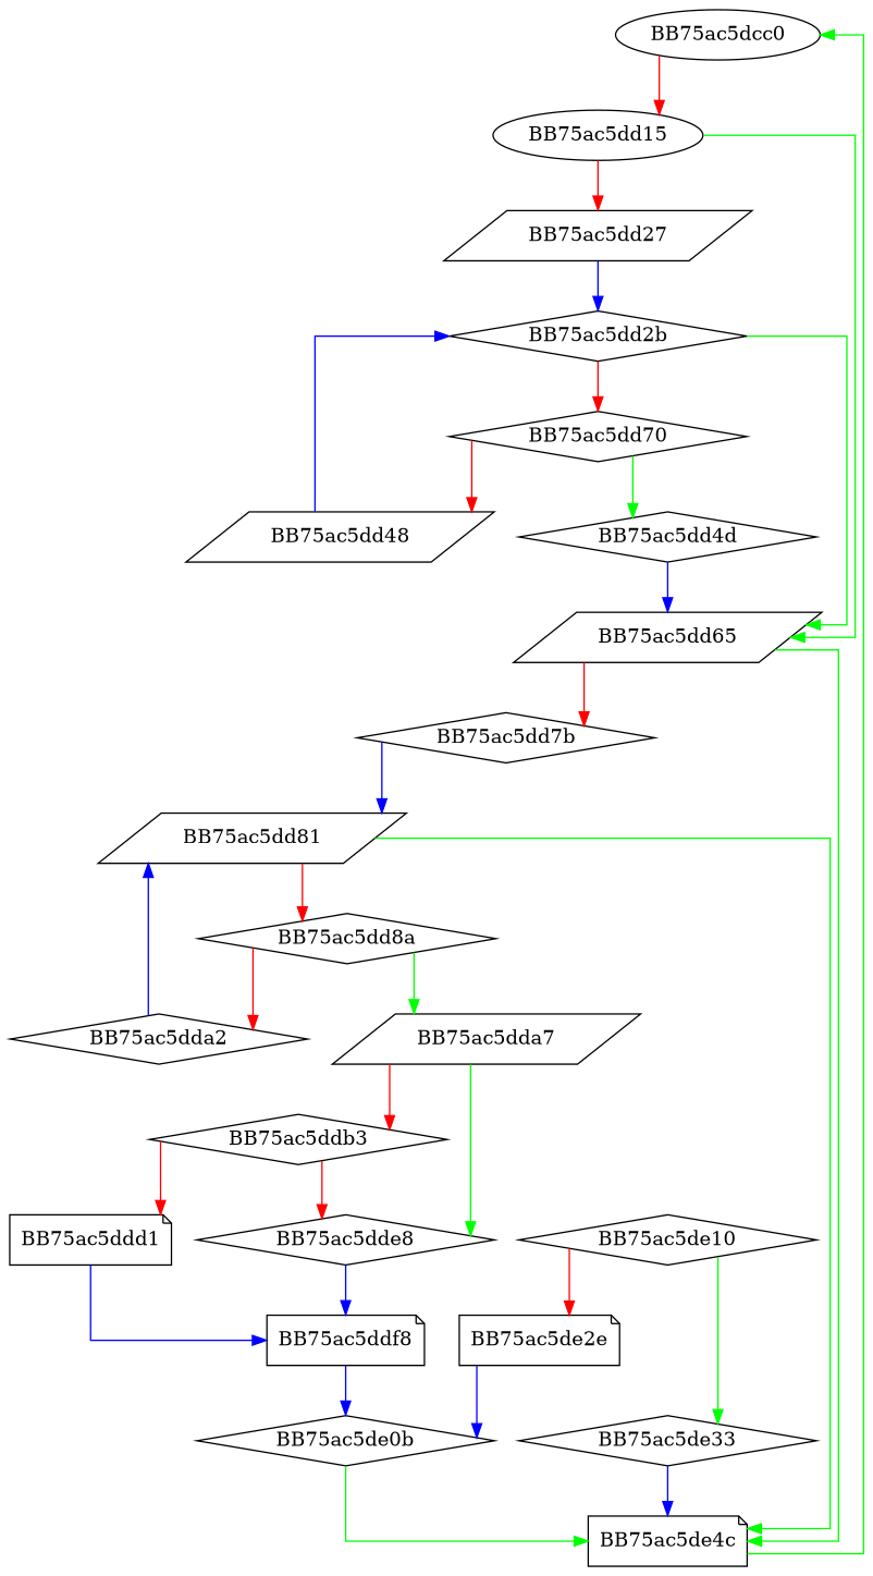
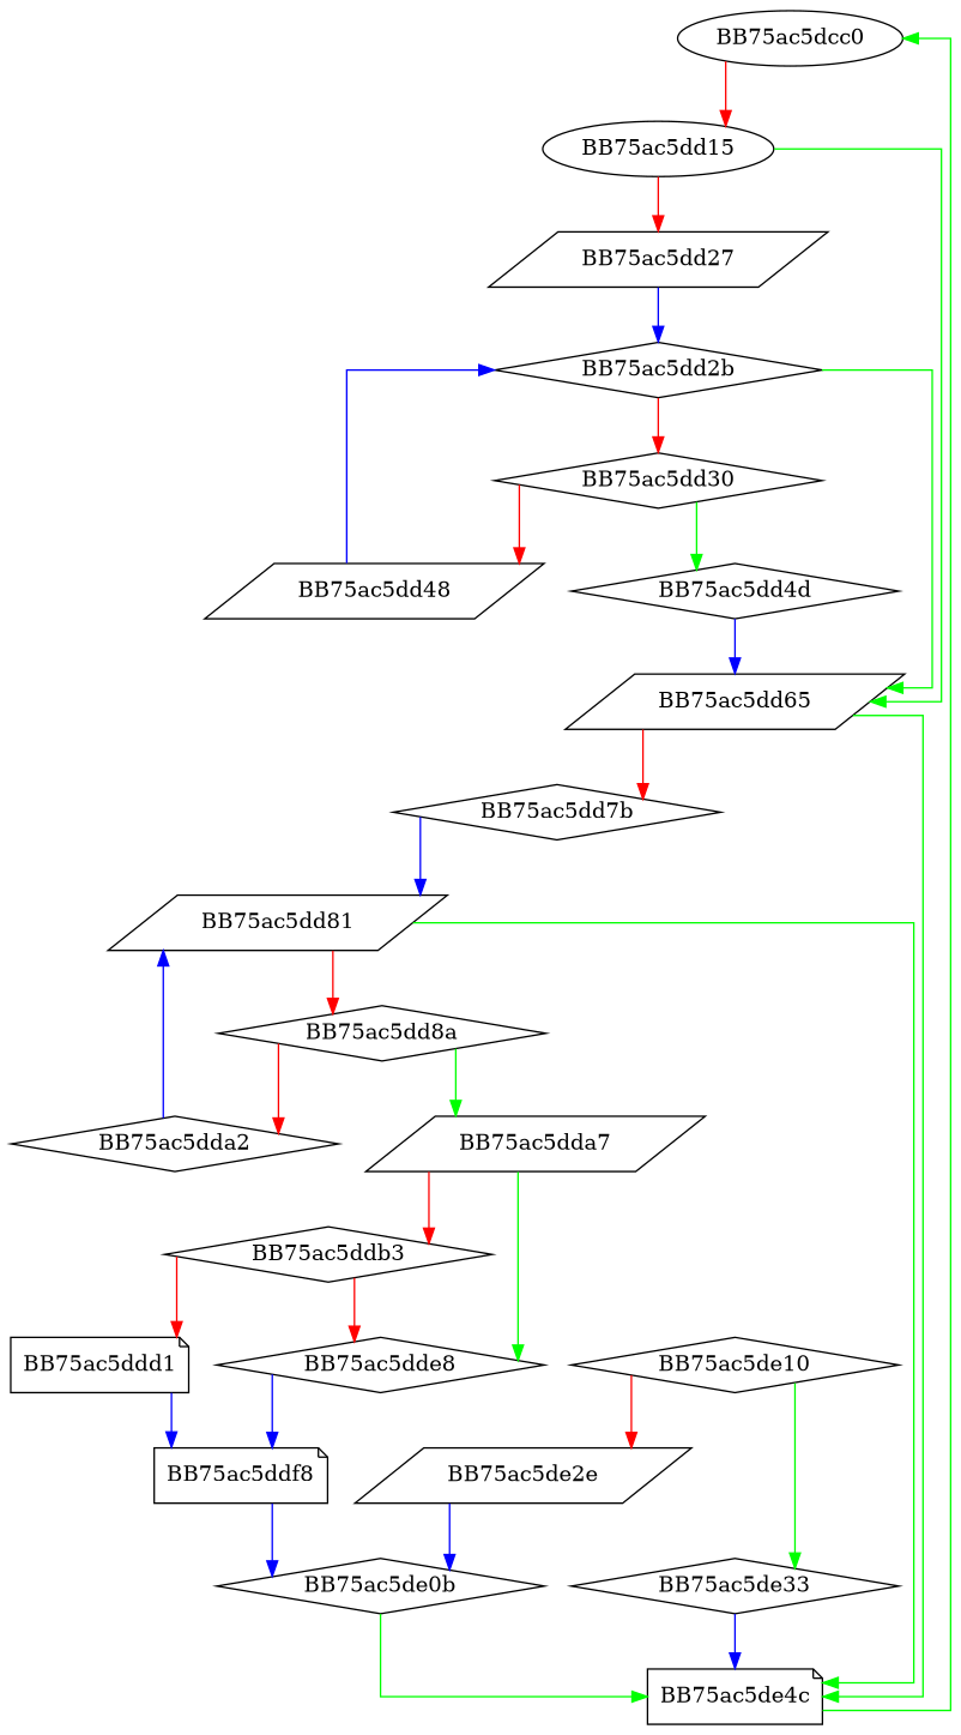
  digraph {
    splines=ortho
    node [shape=diamond]
    edge [color=red]
    BB75ac5dcc0 [shape=ellipse]
    BB75ac5dd15 [shape=ellipse]
    BB75ac5de4c [shape=note]
    BB75ac5dd65 [shape=parallelogram]
    BB75ac5dd27 [shape=parallelogram]
    BB75ac5dd7b
    BB75ac5dd2b
    BB75ac5dd81 [shape=parallelogram]
-   BB75ac5dd30 [label=BB75ac5dd70]
+   BB75ac5dd30
    BB75ac5dd4d
    BB75ac5dd48 [shape=parallelogram]
    BB75ac5dd8a
    BB75ac5dda7 [shape=parallelogram]
    BB75ac5dda2
    BB75ac5dde8
    BB75ac5ddb3
    BB75ac5ddf8 [shape=note]
    BB75ac5ddd1 [shape=note]
    BB75ac5de0b
    BB75ac5de10
    BB75ac5de33
-   BB75ac5de2e [shape=note]
+   BB75ac5de2e [shape=parallelogram]
    BB75ac5dcc0 -> BB75ac5dd15
    BB75ac5dd15 -> BB75ac5dd65 [color=green]
    BB75ac5dd15 -> BB75ac5dd27
    BB75ac5de4c -> BB75ac5dcc0 [color=green]
    BB75ac5dd65 -> BB75ac5de4c [color=green]
    BB75ac5dd65 -> BB75ac5dd7b
    BB75ac5dd27 -> BB75ac5dd2b [color=blue]
    BB75ac5dd7b -> BB75ac5dd81 [color=blue]
    BB75ac5dd2b -> BB75ac5dd65 [color=green]
    BB75ac5dd2b -> BB75ac5dd30
    BB75ac5dd81 -> BB75ac5de4c [color=green]
    BB75ac5dd81 -> BB75ac5dd8a
    BB75ac5dd30 -> BB75ac5dd4d [color=green]
    BB75ac5dd30 -> BB75ac5dd48
    BB75ac5dd4d -> BB75ac5dd65 [color=blue]
    BB75ac5dd48 -> BB75ac5dd2b [color=blue]
    BB75ac5dd8a -> BB75ac5dda7 [color=green]
    BB75ac5dd8a -> BB75ac5dda2
    BB75ac5dda7 -> BB75ac5dde8 [color=green]
    BB75ac5dda7 -> BB75ac5ddb3
    BB75ac5dda2 -> BB75ac5dd81 [color=blue]
    BB75ac5dde8 -> BB75ac5ddf8 [color=blue]
    BB75ac5ddb3 -> BB75ac5dde8
    BB75ac5ddb3 -> BB75ac5ddd1
    BB75ac5ddf8 -> BB75ac5de0b [color=blue]
    BB75ac5ddd1 -> BB75ac5ddf8 [color=blue]
    BB75ac5de0b -> BB75ac5de4c [color=green]
    BB75ac5de10 -> BB75ac5de33 [color=green]
    BB75ac5de10 -> BB75ac5de2e
    BB75ac5de33 -> BB75ac5de4c [color=blue]
    BB75ac5de2e -> BB75ac5de0b [color=blue]
  }
